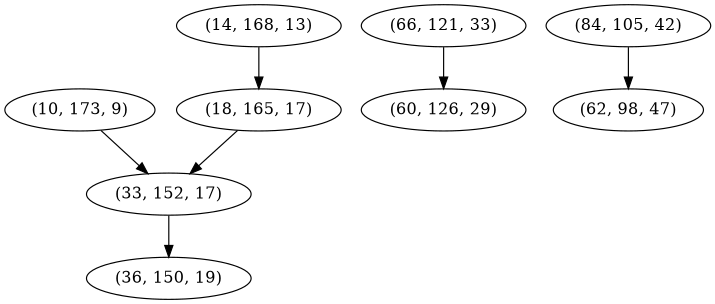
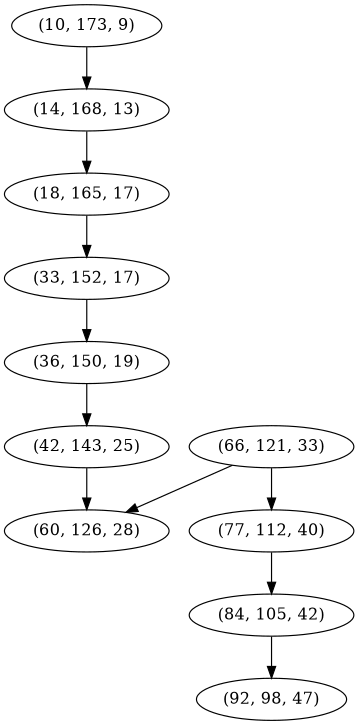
  digraph {
    "(10, 173, 9)"
    "(14, 168, 13)"
    n3 [label="(18, 165, 17)"]
    "(33, 152, 17)"
    "(36, 150, 19)"
-   "(60, 126, 28)" [label="(60, 126, 29)"]
+   "(42, 143, 25)"
+   "(60, 126, 28)"
    "(66, 121, 33)"
+   "(77, 112, 40)"
    "(84, 105, 42)"
-   "(92, 98, 47)" [label="(62, 98, 47)"]
-   "(10, 173, 9)" -> "(33, 152, 17)"
+   "(92, 98, 47)"
+   "(10, 173, 9)" -> "(14, 168, 13)"
    "(14, 168, 13)" -> n3
    n3 -> "(33, 152, 17)"
    "(33, 152, 17)" -> "(36, 150, 19)"
+   "(36, 150, 19)" -> "(42, 143, 25)"
+   "(42, 143, 25)" -> "(60, 126, 28)"
    "(66, 121, 33)" -> "(60, 126, 28)"
+   "(66, 121, 33)" -> "(77, 112, 40)"
+   "(77, 112, 40)" -> "(84, 105, 42)"
    "(84, 105, 42)" -> "(92, 98, 47)"
  }
